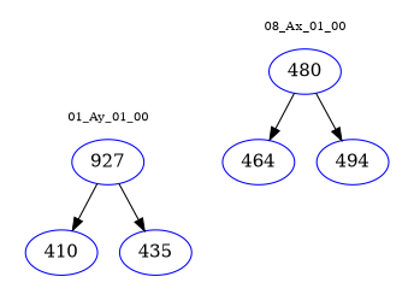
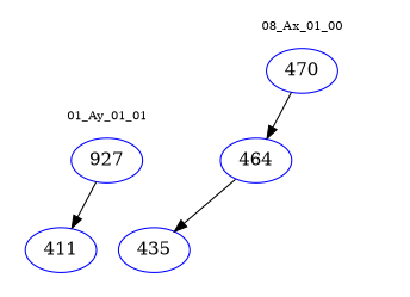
  digraph {
    node [color=blue]
    edge [color=black]
    n1 [label=927]
-   n2 [label=410]
+   n2 [label=411]
    n3 [label=435]
-   n4 [label=480]
+   n4 [label=470]
    n5 [label=464]
-   n6 [label=494]
    subgraph cluster_1 {
      color=white
      fontsize=10
-     label="01_Ay_01_00"
+     label="01_Ay_01_01"
      n1
      n2
      n3
    }
    subgraph cluster_2 {
      color=white
      fontsize=10
      label="08_Ax_01_00"
      n4
      n5
-     n6
    }
    n1 -> n2
-   n1 -> n3
+   n5 -> n3
    n4 -> n5
-   n4 -> n6
  }
